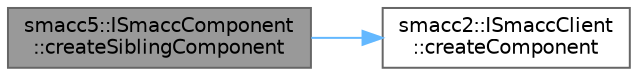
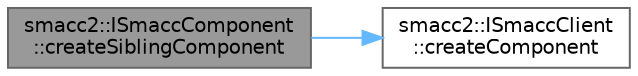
  digraph {
    rankdir=LR
    node [fontname=Helvetica fontsize=10 shape=box style=filled]
-   n1 [color=gray40 fillcolor=grey60 fontcolor=black height=0.2 label="smacc5::ISmaccComponent\l::createSiblingComponent" width=0.4]
+   n1 [color=gray40 fillcolor=grey60 fontcolor=black height=0.2 label="smacc2::ISmaccComponent\l::createSiblingComponent" width=0.4]
    n2 [color=grey40 fillcolor=white height=0.2 label="smacc2::ISmaccClient\l::createComponent" width=0.4]
    n1 -> n2 [color=steelblue1 fontname=Helvetica fontsize=10 labelfontname=Helvetica labelfontsize=10 style=solid]
  }
